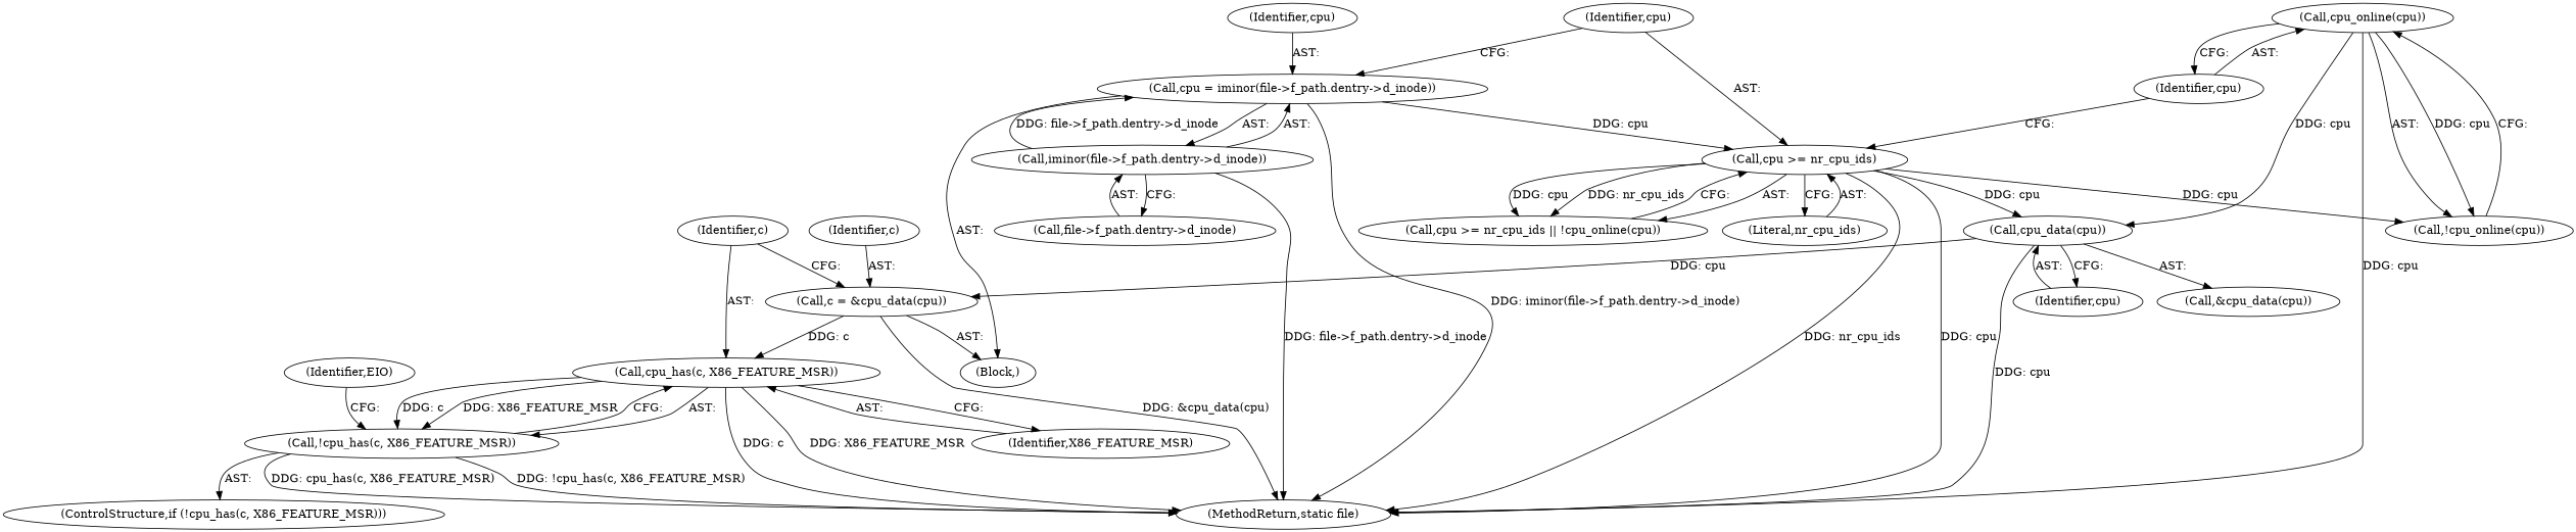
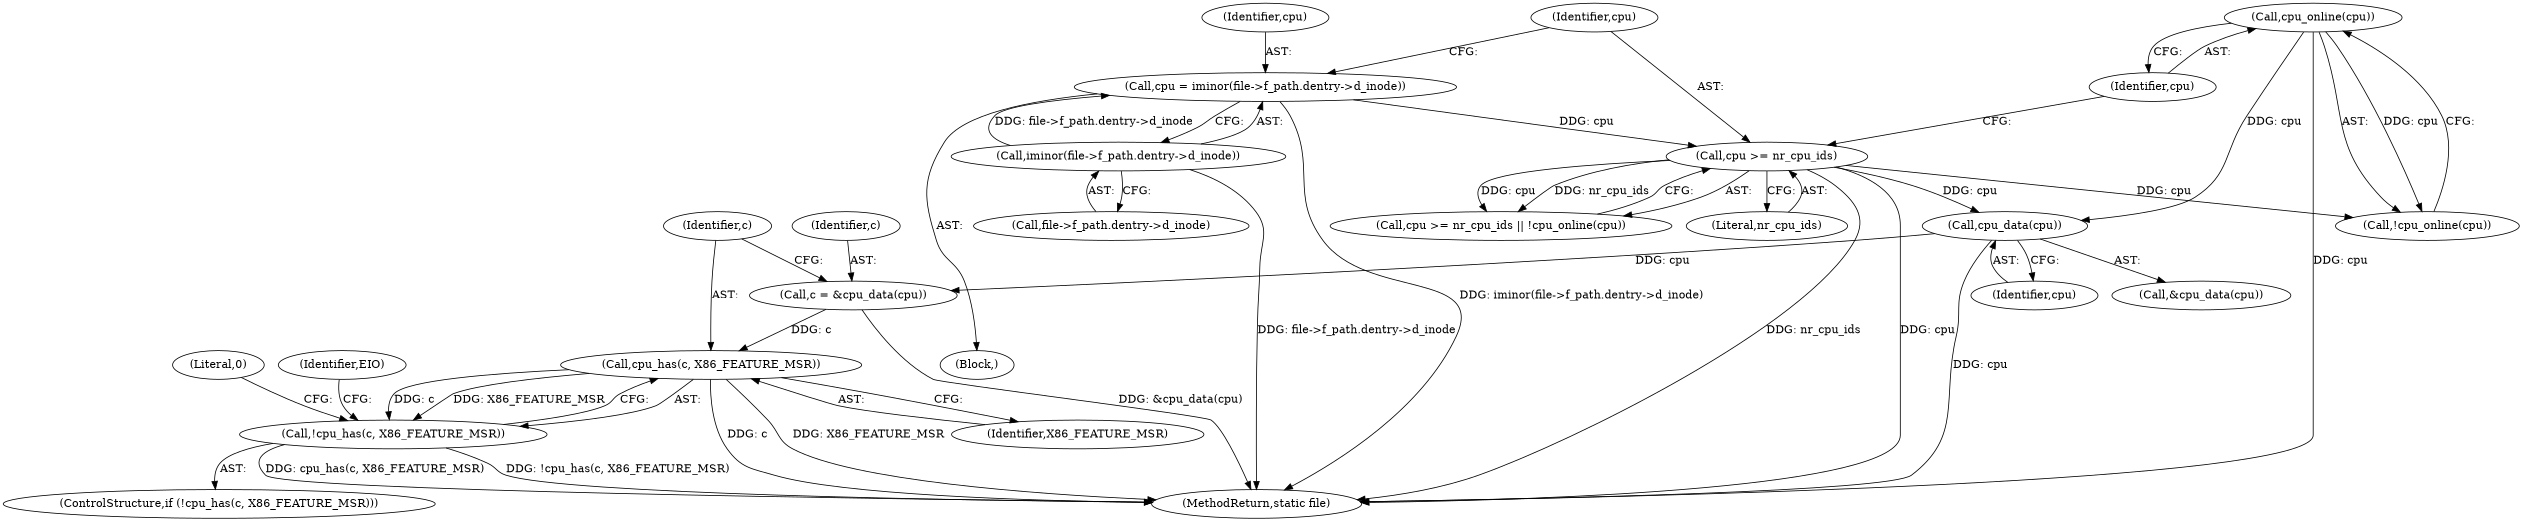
  digraph {
    n1 [label="(Call,c = &cpu_data(cpu))"]
    n2 [label="(Call,cpu_has(c, X86_FEATURE_MSR))"]
    n3 [label="(MethodReturn,static file)"]
    n4 [label="(Block,)"]
    n5 [label="(Call,!cpu_has(c, X86_FEATURE_MSR))"]
    n6 [label="(Identifier,X86_FEATURE_MSR)"]
    n7 [label="(Call,&cpu_data(cpu))"]
    n8 [label="(Call,cpu_data(cpu))"]
    n9 [label="(Identifier,cpu)"]
    n10 [label="(Call,cpu_online(cpu))"]
    n11 [label="(Identifier,cpu)"]
    n12 [label="(Call,!cpu_online(cpu))"]
    n13 [label="(Call,cpu >= nr_cpu_ids)"]
    n14 [label="(Call,cpu >= nr_cpu_ids || !cpu_online(cpu))"]
    n15 [label="(Literal,nr_cpu_ids)"]
    n16 [label="(Call,cpu = iminor(file->f_path.dentry->d_inode))"]
    n17 [label="(Call,iminor(file->f_path.dentry->d_inode))"]
    n18 [label="(Call,file->f_path.dentry->d_inode)"]
    n19 [label="(ControlStructure,if (!cpu_has(c, X86_FEATURE_MSR)))"]
    n20 [label="(Identifier,c)"]
    n21 [label="(Identifier,c)"]
+   n22 [label="(Literal,0)"]
    n23 [label="(Identifier,cpu)"]
    n24 [label="(Identifier,EIO)"]
    n25 [label="(Identifier,cpu)"]
    n1 -> n2 [label="DDG: c"]
    n1 -> n3 [label="DDG: &cpu_data(cpu)"]
-   n1 -> n4 [label="AST: "]
    n2 -> n3 [label="DDG: c"]
    n2 -> n3 [label="DDG: X86_FEATURE_MSR"]
    n2 -> n5 [label="AST: "]
    n2 -> n5 [label="DDG: c"]
    n2 -> n5 [label="DDG: X86_FEATURE_MSR"]
    n2 -> n6 [label="CFG: "]
    n5 -> n2 [label="CFG: "]
    n5 -> n3 [label="DDG: !cpu_has(c, X86_FEATURE_MSR)"]
    n5 -> n3 [label="DDG: cpu_has(c, X86_FEATURE_MSR)"]
    n5 -> n19 [label="AST: "]
    n6 -> n2 [label="AST: "]
    n8 -> n1 [label="DDG: cpu"]
    n8 -> n3 [label="DDG: cpu"]
    n8 -> n7 [label="AST: "]
    n8 -> n9 [label="CFG: "]
    n9 -> n8 [label="AST: "]
    n10 -> n3 [label="DDG: cpu"]
    n10 -> n8 [label="DDG: cpu"]
    n10 -> n11 [label="CFG: "]
    n10 -> n12 [label="AST: "]
    n10 -> n12 [label="DDG: cpu"]
    n11 -> n10 [label="AST: "]
    n11 -> n13 [label="CFG: "]
    n12 -> n10 [label="CFG: "]
    n13 -> n3 [label="DDG: nr_cpu_ids"]
    n13 -> n3 [label="DDG: cpu"]
    n13 -> n8 [label="DDG: cpu"]
    n13 -> n12 [label="DDG: cpu"]
    n13 -> n14 [label="AST: "]
    n13 -> n14 [label="DDG: cpu"]
    n13 -> n14 [label="DDG: nr_cpu_ids"]
    n13 -> n15 [label="CFG: "]
    n14 -> n13 [label="CFG: "]
    n15 -> n13 [label="AST: "]
    n16 -> n3 [label="DDG: iminor(file->f_path.dentry->d_inode)"]
    n16 -> n4 [label="AST: "]
    n16 -> n13 [label="DDG: cpu"]
-   n16 -> n17 [label="AST: "]
+   n16 -> n17 [label="CFG: "]
    n17 -> n3 [label="DDG: file->f_path.dentry->d_inode"]
    n17 -> n16 [label="AST: "]
    n17 -> n16 [label="DDG: file->f_path.dentry->d_inode"]
    n17 -> n18 [label="CFG: "]
    n18 -> n17 [label="AST: "]
    n20 -> n1 [label="AST: "]
    n21 -> n1 [label="CFG: "]
    n21 -> n2 [label="AST: "]
+   n22 -> n5 [label="CFG: "]
    n23 -> n16 [label="AST: "]
    n24 -> n5 [label="CFG: "]
    n25 -> n13 [label="AST: "]
    n25 -> n16 [label="CFG: "]
  }
